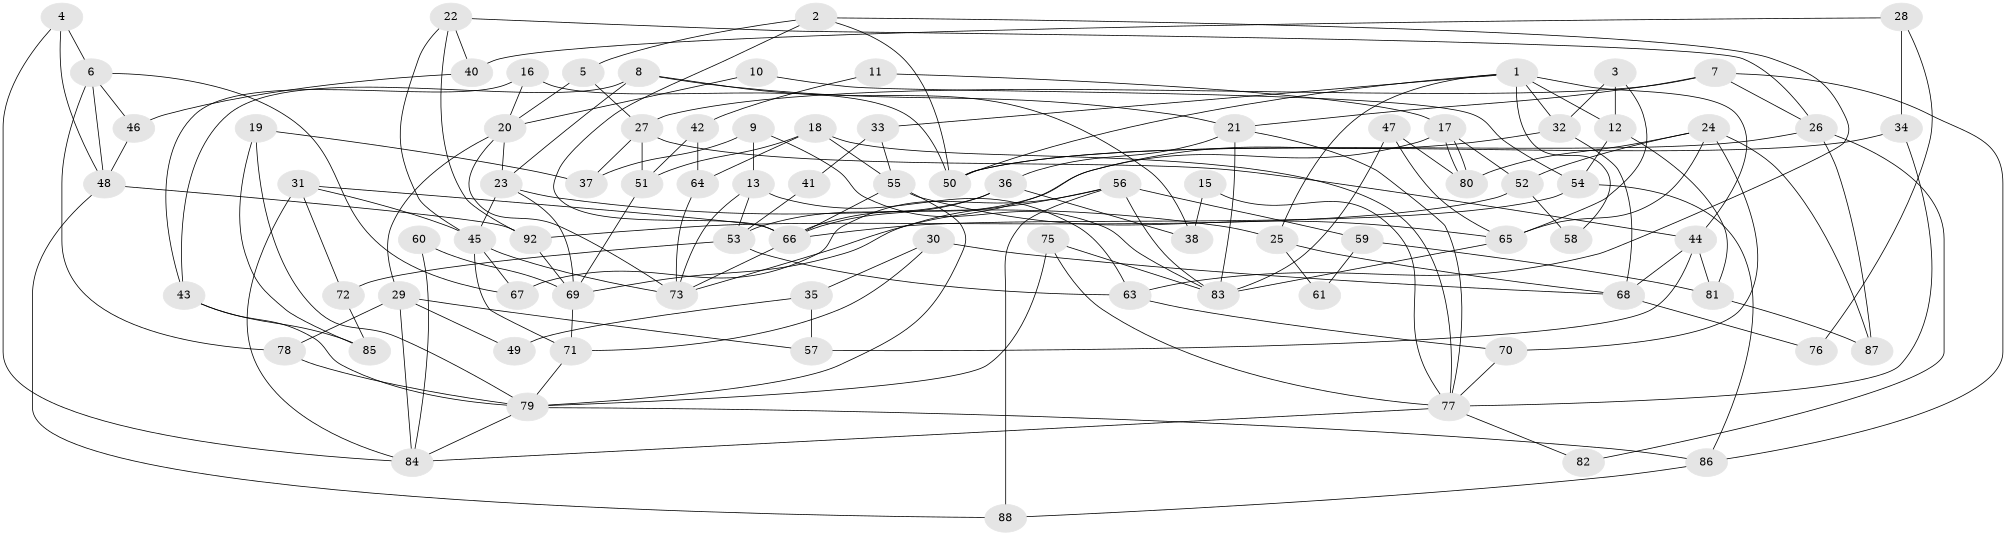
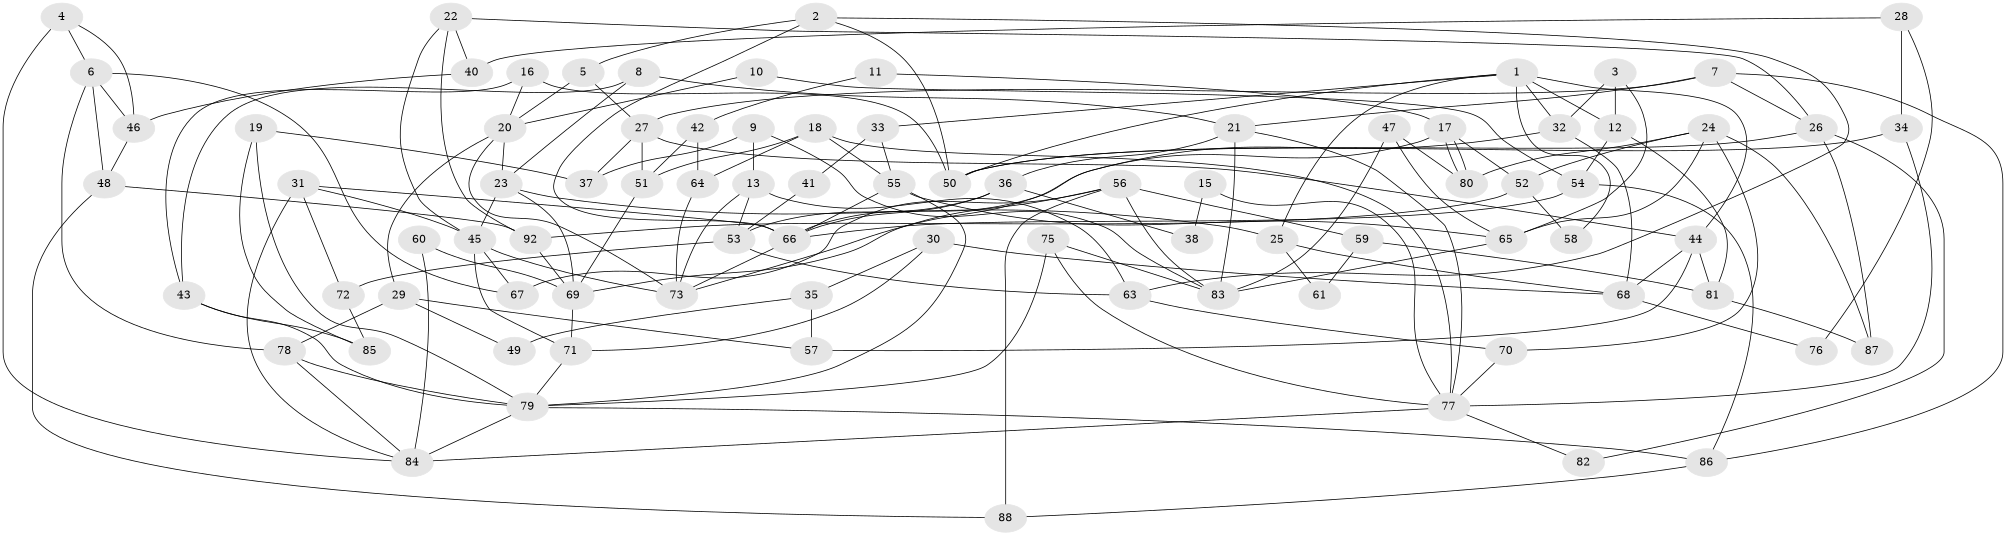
  graph {
    node [color=gray90 style=filled]
    1
    12
    25
    32
    33
    44
    50
    58
    54
    81
    61
    68
    66
    55
    41
    57
    2
    5
    63
    20
    27
    70
    73
    3
    65
    83
    4
    6
    46
    84
    48
    67
    78
    23
    29
    37
    51
    n38 [label=92]
    88
    79
    7
    21
    26
    86
    77
    36
    87
    82
    8
    38
    43
    45
    69
    85
    9
    13
    53
    10
    11
    17
    42
    52
    80
    64
    72
    15
    16
    18
    19
    49
    22
    40
    71
    24
    76
    28
    34
    30
    35
    31
    47
    56
    59
    60
    75
    1 -- 12
    1 -- 25
    1 -- 32
    1 -- 33
    1 -- 44
    1 -- 50
    1 -- 58
    12 -- 54
    12 -- 81
    25 -- 61
    25 -- 68
    32 -- 68
    32 -- 66
    33 -- 55
    33 -- 41
    44 -- 81
    44 -- 68
    44 -- 57
    54 -- 66
    54 -- 86
    81 -- 87
    68 -- 76
    66 -- 73
    55 -- 66
    55 -- 65
    55 -- 79
    41 -- 53
    2 -- 50
    2 -- 66
    2 -- 5
    2 -- 63
    5 -- 20
    5 -- 27
    63 -- 70
    20 -- 73
    20 -- 23
    20 -- 29
    27 -- 44
    27 -- 37
    27 -- 51
    70 -- 77
    3 -- 12
    3 -- 32
    3 -- 65
    65 -- 83
    4 -- 6
-   4 -- 48
+   4 -- 46
    4 -- 84
    6 -- 46
    6 -- 48
    6 -- 67
    6 -- 78
    46 -- 48
    48 -- n38
    48 -- 88
    78 -- 79
    23 -- 25
    23 -- 45
    23 -- 69
    29 -- 57
-   29 -- 84
+   78 -- 84
    29 -- 78
    29 -- 49
    51 -- 69
    n38 -- 69
    79 -- 84
    79 -- 86
    7 -- 27
    7 -- 21
    7 -- 26
    7 -- 86
    21 -- 83
    21 -- 77
    21 -- 36
    26 -- 50
    26 -- 87
    26 -- 82
    86 -- 88
    77 -- 84
    77 -- 82
    36 -- 66
    36 -- 38
    36 -- 53
    8 -- 23
    8 -- 21
-   8 -- 38
    8 -- 43
    43 -- 79
    43 -- 85
    45 -- 73
    45 -- 67
    45 -- 71
    69 -- 71
    9 -- 83
    9 -- 37
    9 -- 13
    13 -- 63
    13 -- 73
    13 -- 53
    53 -- 63
    53 -- 72
    10 -- 54
    10 -- 20
    11 -- 17
    11 -- 42
    17 -- 73
    17 -- 52
    17 -- 80
    17 -- 80
    42 -- 51
    42 -- 64
    52 -- 58
    52 -- n38
    64 -- 73
    72 -- 85
    15 -- 77
    15 -- 38
    16 -- 50
    16 -- 20
    16 -- 43
    18 -- 55
    18 -- 51
    18 -- 77
    18 -- 64
    19 -- 37
    19 -- 79
    19 -- 85
    22 -- n38
    22 -- 26
    22 -- 45
    22 -- 40
    40 -- 46
    71 -- 79
    24 -- 70
    24 -- 65
    24 -- 87
    24 -- 52
    24 -- 80
    28 -- 40
    28 -- 76
    28 -- 34
    34 -- 50
    34 -- 77
    30 -- 68
    30 -- 71
    30 -- 35
    35 -- 57
    35 -- 49
    31 -- 66
    31 -- 84
    31 -- 45
    31 -- 72
    47 -- 65
    47 -- 83
    47 -- 80
    56 -- 83
    56 -- 67
    56 -- 88
    56 -- 69
    56 -- 59
    59 -- 81
    59 -- 61
    60 -- 84
    60 -- 69
    75 -- 83
    75 -- 79
    75 -- 77
  }
